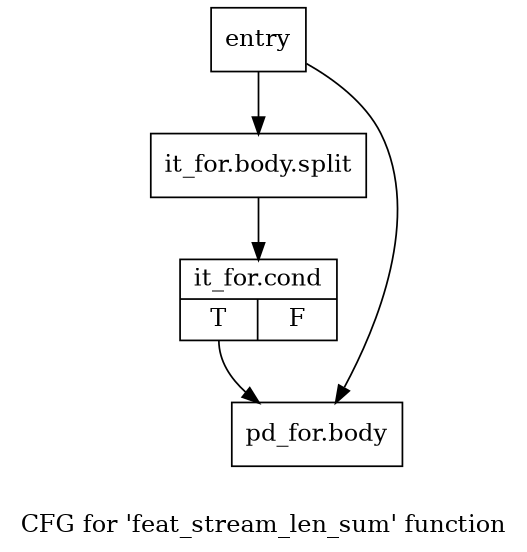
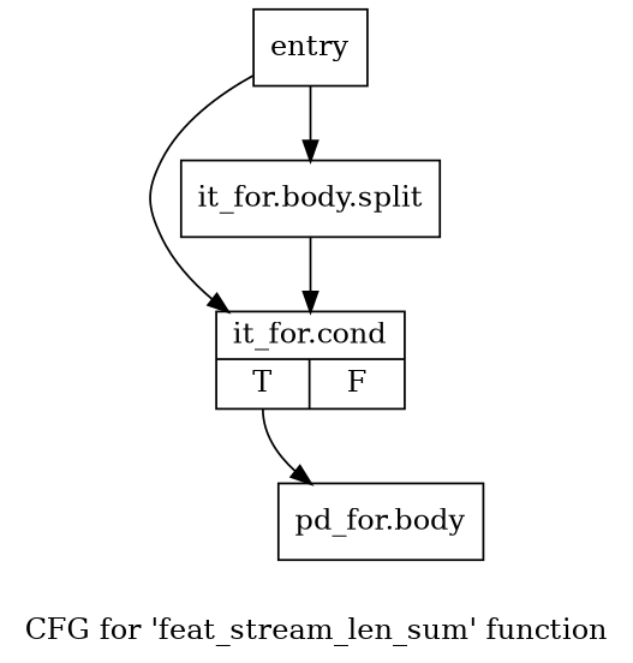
  digraph {
    label="CFG for 'feat_stream_len_sum' function"
    node [shape=record]
    n1 [label="{entry}"]
    n2 [label="{it_for.cond|{<s0>T|<s1>F}}"]
    n3 [label="{it_for.body.split}"]
    n4 [label="{pd_for.body}"]
-   n1 -> n4
+   n1 -> n2
    n1 -> n3
    n2 -> n4 [tailport=s0]
    n3 -> n2
  }
